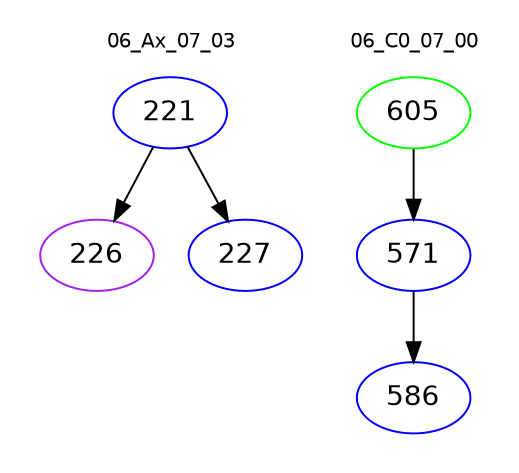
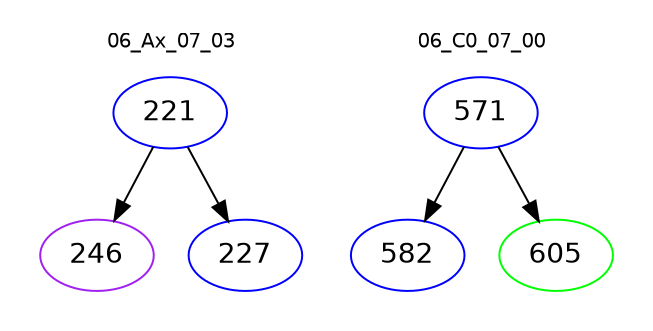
  digraph {
    fontname="DejaVu Sans"
    node [color=blue fontname="DejaVu Sans"]
    edge [color=black fontname="DejaVu Sans"]
    n1 [label=221]
-   n2 [color=purple label=226]
+   n2 [color=purple label=246]
    n3 [label=227]
    n4 [label=571]
-   n5 [label=586]
+   n5 [label=582]
    n6 [color=green label=605]
    subgraph cluster_1 {
      color=white
      fontsize=10
      label="06_Ax_07_03"
      n1
      n2
      n3
    }
    subgraph cluster_2 {
      color=white
      fontsize=10
      label="06_C0_07_00"
      n4
      n5
      n6
    }
    n1 -> n2
    n1 -> n3
    n4 -> n5
-   n6 -> n4
+   n4 -> n6
  }
